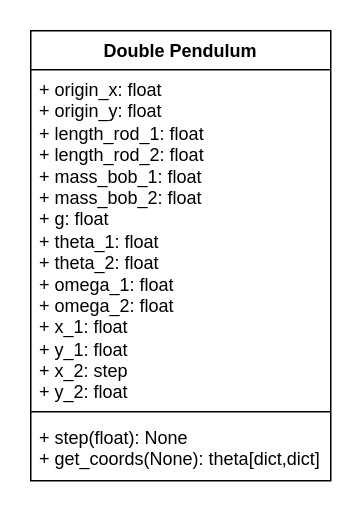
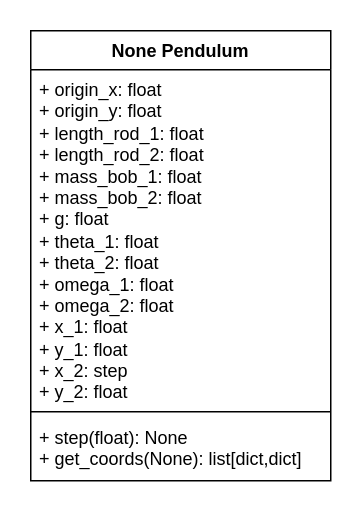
  <mxCell id="0" />
  <mxCell id="1" parent="0" />
- <mxCell id="2" value="Double Pendulum" style="swimlane;fontStyle=1;align=center;verticalAlign=top;childLayout=stackLayout;horizontal=1;startSize=26;horizontalStack=0;resizeParent=1;resizeParentMax=0;resizeLast=0;collapsible=1;marginBottom=0;whiteSpace=wrap;html=1;" vertex="1" parent="1"><mxGeometry x="20" y="20" width="200" height="300" as="geometry"><mxRectangle x="350" y="360" width="140" height="30" as="alternateBounds" /></mxGeometry></mxCell>
+ <mxCell id="2" value="None Pendulum" style="swimlane;fontStyle=1;align=center;verticalAlign=top;childLayout=stackLayout;horizontal=1;startSize=26;horizontalStack=0;resizeParent=1;resizeParentMax=0;resizeLast=0;collapsible=1;marginBottom=0;whiteSpace=wrap;html=1;" vertex="1" parent="1"><mxGeometry x="20" y="20" width="200" height="300" as="geometry"><mxRectangle x="350" y="360" width="140" height="30" as="alternateBounds" /></mxGeometry></mxCell>
  <mxCell id="3" value="+ origin_x: float&lt;div&gt;+ origin_y: float&lt;/div&gt;&lt;div&gt;+ length_rod_1: float&lt;/div&gt;&lt;div&gt;+ length_rod_2: float&lt;/div&gt;&lt;div&gt;+ mass_bob_1: float&lt;/div&gt;&lt;div&gt;+ mass_bob_2: float&lt;/div&gt;&lt;div&gt;+ g: float&lt;/div&gt;&lt;div&gt;+ theta_1: float&lt;/div&gt;&lt;div&gt;+ theta_2: float&lt;/div&gt;&lt;div&gt;+ omega_1: float&lt;/div&gt;&lt;div&gt;+ omega_2: float&lt;/div&gt;&lt;div&gt;+ x_1: float&lt;/div&gt;&lt;div&gt;+ y_1: float&lt;/div&gt;&lt;div&gt;+ x_2: step&lt;/div&gt;&lt;div&gt;+ y_2: float&lt;/div&gt;" style="text;strokeColor=none;fillColor=none;align=left;verticalAlign=top;spacingLeft=4;spacingRight=4;overflow=hidden;rotatable=0;points=[[0,0.5],[1,0.5]];portConstraint=eastwest;whiteSpace=wrap;html=1;" vertex="1" parent="2"><mxGeometry y="26" width="200" height="224" as="geometry" /></mxCell>
  <mxCell id="4" value="" style="line;strokeWidth=1;fillColor=none;align=left;verticalAlign=middle;spacingTop=-1;spacingLeft=3;spacingRight=3;rotatable=0;labelPosition=right;points=[];portConstraint=eastwest;strokeColor=inherit;" vertex="1" parent="2"><mxGeometry y="250" width="200" height="8" as="geometry" /></mxCell>
- <mxCell id="5" value="+ step(float): None&lt;div&gt;+ get_coords(None): theta[dict,dict]&lt;/div&gt;&lt;div&gt;&lt;br&gt;&lt;/div&gt;" style="text;strokeColor=none;fillColor=none;align=left;verticalAlign=top;spacingLeft=4;spacingRight=4;overflow=hidden;rotatable=0;points=[[0,0.5],[1,0.5]];portConstraint=eastwest;whiteSpace=wrap;html=1;" vertex="1" parent="2"><mxGeometry y="258" width="200" height="42" as="geometry" /></mxCell>
+ <mxCell id="5" value="+ step(float): None&lt;div&gt;+ get_coords(None): list[dict,dict]&lt;/div&gt;&lt;div&gt;&lt;br&gt;&lt;/div&gt;" style="text;strokeColor=none;fillColor=none;align=left;verticalAlign=top;spacingLeft=4;spacingRight=4;overflow=hidden;rotatable=0;points=[[0,0.5],[1,0.5]];portConstraint=eastwest;whiteSpace=wrap;html=1;" vertex="1" parent="2"><mxGeometry y="258" width="200" height="42" as="geometry" /></mxCell>
